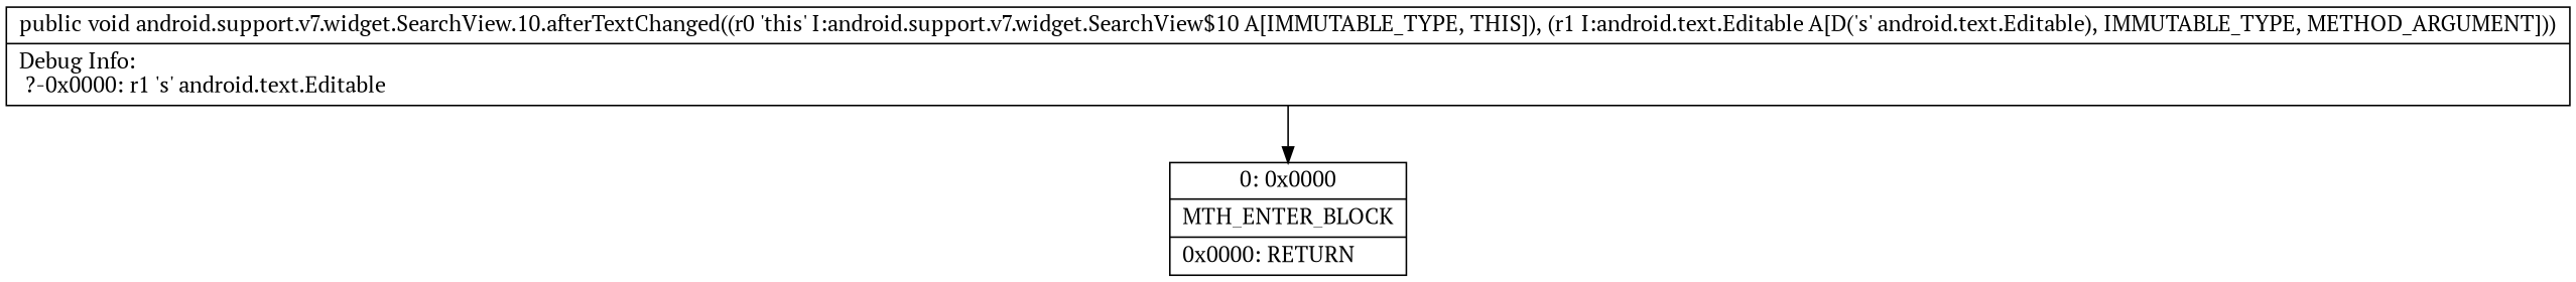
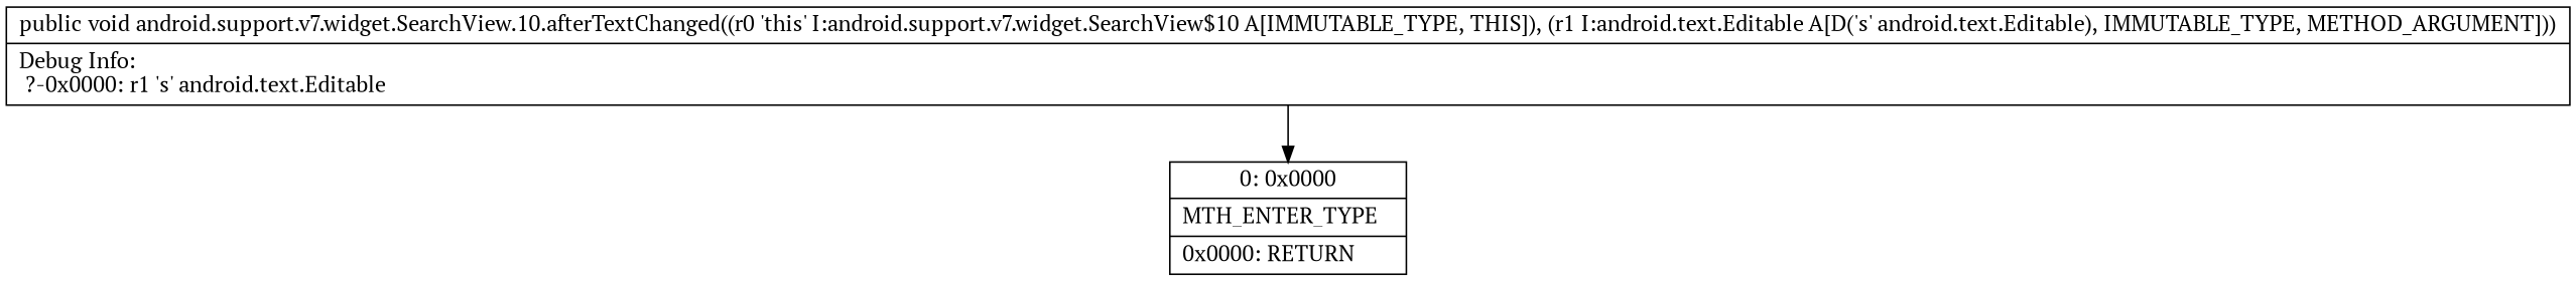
  digraph {
    fontname="PT Serif"
    node [shape=record fontname="PT Serif"]
-   n1 [label="{0\:\ 0x0000|MTH_ENTER_BLOCK\l|0x0000: RETURN   \l}"]
+   n1 [label="{0\:\ 0x0000|MTH_ENTER_TYPE\l|0x0000: RETURN   \l}"]
    n2 [label="{public void android.support.v7.widget.SearchView.10.afterTextChanged((r0 'this' I:android.support.v7.widget.SearchView$10 A[IMMUTABLE_TYPE, THIS]), (r1 I:android.text.Editable A[D('s' android.text.Editable), IMMUTABLE_TYPE, METHOD_ARGUMENT]))  | Debug Info:\l  ?\-0x0000: r1 's' android.text.Editable\l}"]
    n2 -> n1 [fontname="PT Serif"]
  }
